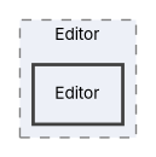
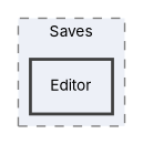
  digraph {
    compound=true
    rankdir=LR
    fontname=Inter
    n1 [color=grey25 fillcolor="#edf0f7" fontname=Inter fontsize=10 label=Editor shape=box style="filled,bold,"]
    subgraph cluster_1 {
      bgcolor="#edf0f7"
      fontsize=10
-     label=Editor
+     label=Saves
      pencolor=grey50
      style="filled,dashed,"
      n1
    }
  }
